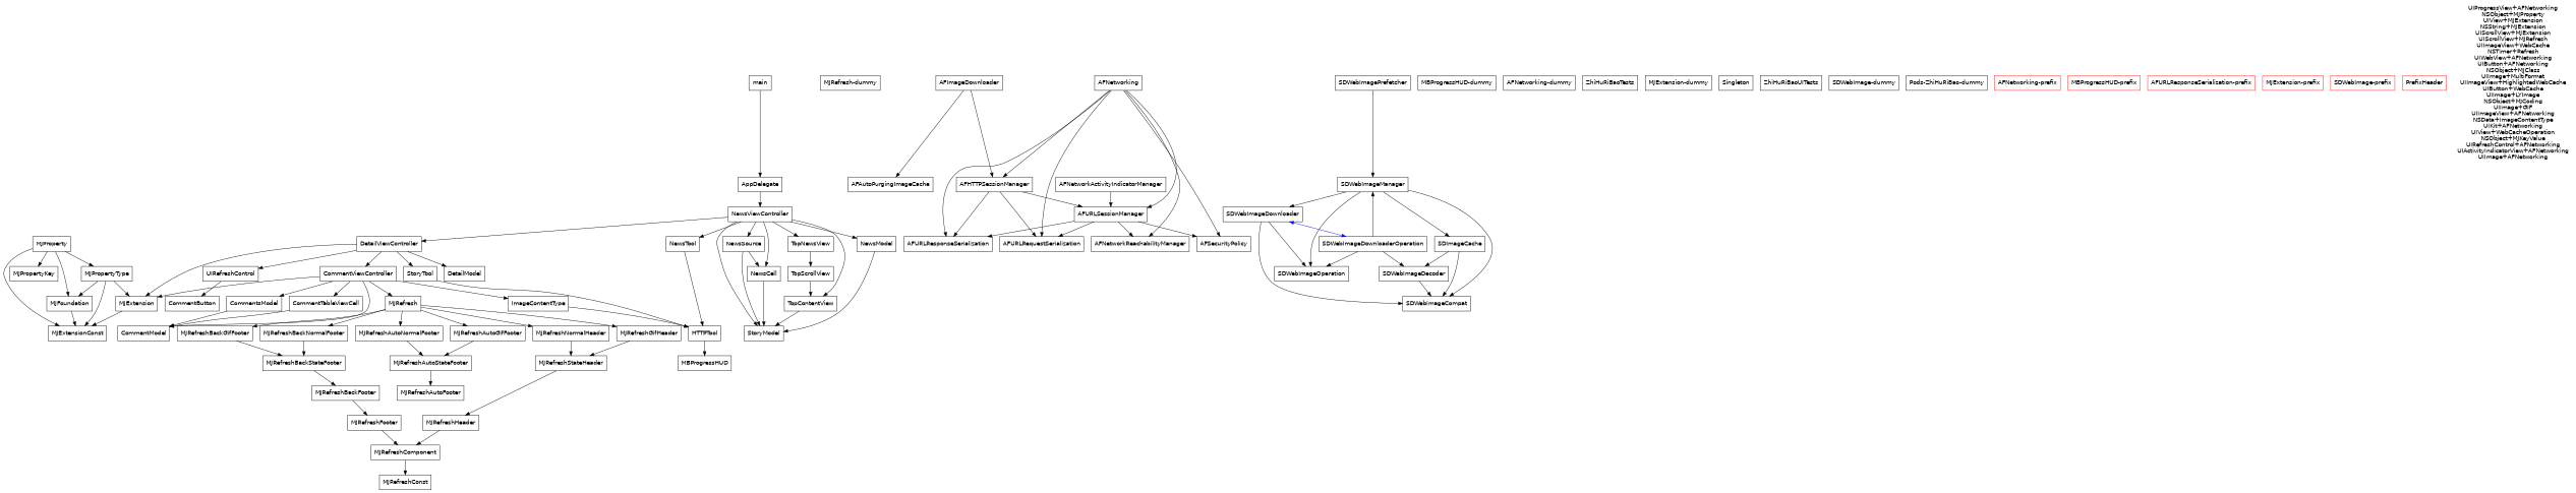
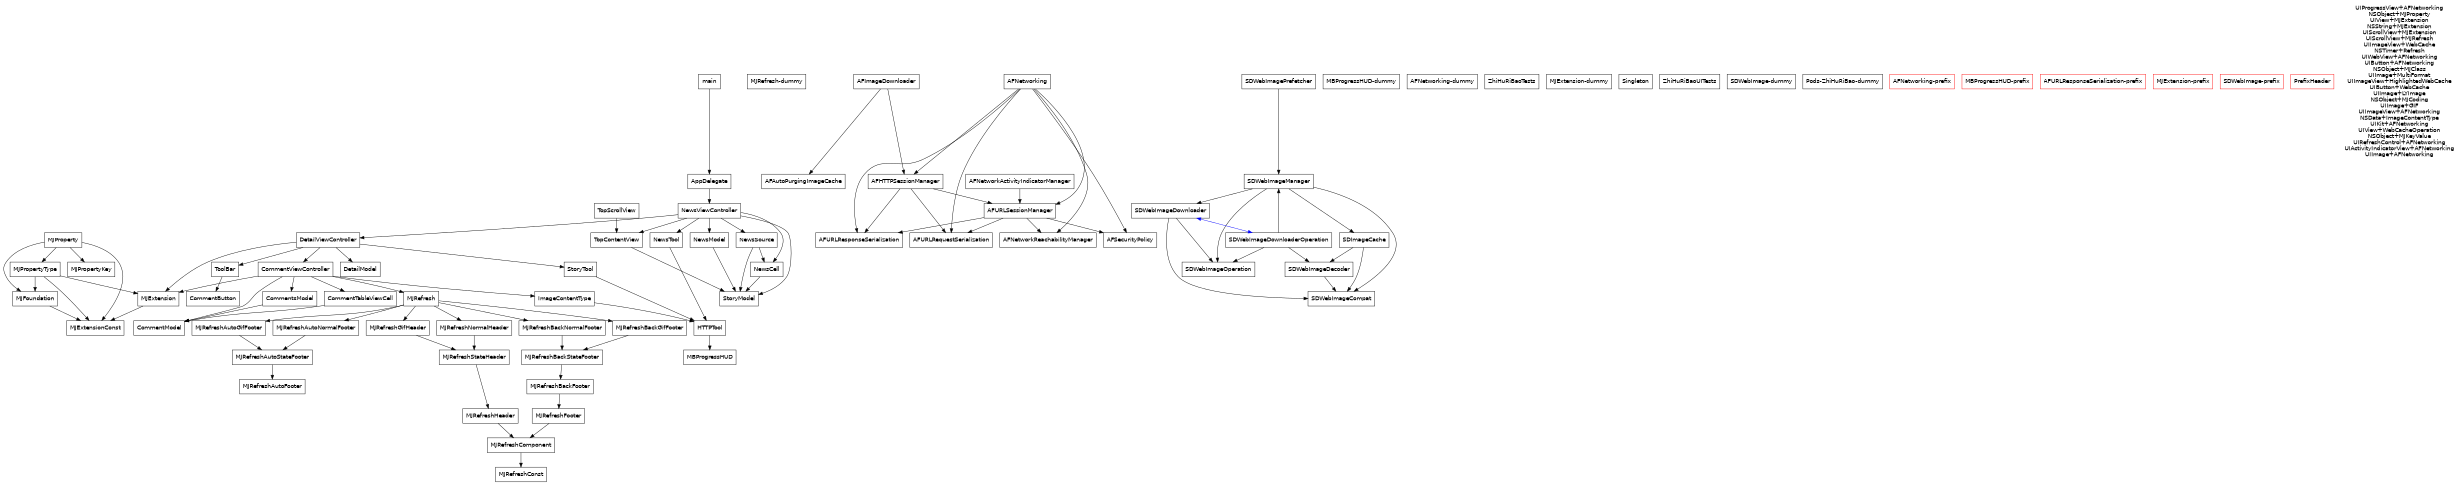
  digraph {
    fontname="DejaVu Sans"
    node [fontname="DejaVu Sans" shape=box]
    edge [fontname="DejaVu Sans"]
    MJRefreshFooter
    MJRefreshComponent
    MJRefreshConst
    "MJRefresh-dummy"
    AFNetworkActivityIndicatorManager
    AFURLSessionManager
    AFSecurityPolicy
    AFURLRequestSerialization
    AFURLResponseSerialization
    AFNetworkReachabilityManager
    MJRefreshBackGifFooter
    MJRefreshBackStateFooter
    MJRefreshBackFooter
    CommentTableViewCell
    CommentModel
    MJExtension
    MJExtensionConst
    SDWebImageDecoder
    SDWebImageCompat
    MJRefreshBackNormalFooter
    "MBProgressHUD-dummy"
    TopScrollView
    TopContentView
    StoryModel
    SDWebImageDownloaderOperation
    SDWebImageOperation
    SDWebImageManager
    SDWebImageDownloader
    SDImageCache
    MJRefreshAutoNormalFooter
    MJRefreshAutoStateFooter
    MJRefreshAutoFooter
    MJRefreshHeader
    n34 [label=ImageContentType]
    HTTPTool
    MBProgressHUD
    MJProperty
    MJPropertyKey
    MJPropertyType
    MJFoundation
    "AFNetworking-dummy"
    NewsCell
    DetailViewController
    StoryTool
    CommentViewController
    DetailModel
-   ToolBar [label=UIRefreshControl]
+   ToolBar
    CommentsModel
    MJRefresh
    CommentButton
    MJRefreshNormalHeader
    MJRefreshAutoGifFooter
    MJRefreshGifHeader
    AFImageDownloader
    AFHTTPSessionManager
    AFAutoPurgingImageCache
    ZhiHuRiBaoTests
    AFNetworking
    "MJExtension-dummy"
    main
    AppDelegate
    NewsViewController
-   TopNewsView
    NewsTool
    NewsModel
    NewsSource
    MJRefreshStateHeader
    SDWebImagePrefetcher
    Singleton
    ZhiHuRiBaoUITests
    "SDWebImage-dummy"
    "Pods-ZhiHuRiBao-dummy"
    "AFNetworking-prefix" [color=red]
    "MBProgressHUD-prefix" [color=red]
    n75 [color=red label="AFURLResponseSerialization-prefix"]
    "MJExtension-prefix" [color=red]
    "SDWebImage-prefix" [color=red]
    PrefixHeader [color=red]
    n79 [label="UIProgressView+AFNetworking\nNSObject+MJProperty\nUIView+MJExtension\nNSString+MJExtension\nUIScrollView+MJExtension\nUIScrollView+MJRefresh\nUIImageView+WebCache\nNSTimer+Refresh\nUIWebView+AFNetworking\nUIButton+AFNetworking\nNSObject+MJClass\nUIImage+MultiFormat\nUIImageView+HighlightedWebCache\nUIButton+WebCache\nUIImage+LYImage\nNSObject+MJCoding\nUIImage+GIF\nUIImageView+AFNetworking\nNSData+ImageContentType\nUIKit+AFNetworking\nUIView+WebCacheOperation\nNSObject+MJKeyValue\nUIRefreshControl+AFNetworking\nUIActivityIndicatorView+AFNetworking\nUIImage+AFNetworking" shape=plaintext]
    MJRefreshFooter -> MJRefreshComponent
    MJRefreshComponent -> MJRefreshConst
    AFNetworkActivityIndicatorManager -> AFURLSessionManager
    AFURLSessionManager -> AFSecurityPolicy
    AFURLSessionManager -> AFURLRequestSerialization
    AFURLSessionManager -> AFURLResponseSerialization
    AFURLSessionManager -> AFNetworkReachabilityManager
    MJRefreshBackGifFooter -> MJRefreshBackStateFooter
    MJRefreshBackStateFooter -> MJRefreshBackFooter
    MJRefreshBackFooter -> MJRefreshFooter
    CommentTableViewCell -> CommentModel
    MJExtension -> MJExtensionConst
    SDWebImageDecoder -> SDWebImageCompat
    MJRefreshBackNormalFooter -> MJRefreshBackStateFooter
    TopScrollView -> TopContentView
    TopContentView -> StoryModel
    SDWebImageDownloaderOperation -> SDWebImageDecoder
    SDWebImageDownloaderOperation -> SDWebImageOperation
    SDWebImageDownloaderOperation -> SDWebImageManager
    SDWebImageManager -> SDWebImageCompat
    SDWebImageManager -> SDWebImageOperation
    SDWebImageManager -> SDWebImageDownloader
    SDWebImageManager -> SDImageCache
    SDWebImageDownloader -> SDWebImageCompat
    SDWebImageDownloader -> SDWebImageDownloaderOperation [color=blue dir=both]
    SDWebImageDownloader -> SDWebImageOperation
    SDImageCache -> SDWebImageDecoder
    SDImageCache -> SDWebImageCompat
    MJRefreshAutoNormalFooter -> MJRefreshAutoStateFooter
    MJRefreshAutoStateFooter -> MJRefreshAutoFooter
    MJRefreshHeader -> MJRefreshComponent
    n34 -> HTTPTool
    HTTPTool -> MBProgressHUD
    MJProperty -> MJExtensionConst
    MJProperty -> MJPropertyKey
    MJProperty -> MJPropertyType
    MJProperty -> MJFoundation
    MJPropertyType -> MJExtension
    MJPropertyType -> MJExtensionConst
    MJPropertyType -> MJFoundation
    MJFoundation -> MJExtensionConst
    NewsCell -> StoryModel
    DetailViewController -> MJExtension
    DetailViewController -> StoryTool
    DetailViewController -> CommentViewController
    DetailViewController -> DetailModel
    DetailViewController -> ToolBar
    StoryTool -> HTTPTool
    CommentViewController -> CommentTableViewCell
    CommentViewController -> CommentModel
    CommentViewController -> MJExtension
    CommentViewController -> n34
    CommentViewController -> CommentsModel
    CommentViewController -> MJRefresh
    ToolBar -> CommentButton
    CommentsModel -> CommentModel
    MJRefresh -> MJRefreshBackGifFooter
    MJRefresh -> MJRefreshBackNormalFooter
    MJRefresh -> MJRefreshAutoNormalFooter
    MJRefresh -> MJRefreshNormalHeader
    MJRefresh -> MJRefreshAutoGifFooter
    MJRefresh -> MJRefreshGifHeader
    MJRefreshNormalHeader -> MJRefreshStateHeader
    MJRefreshAutoGifFooter -> MJRefreshAutoStateFooter
    MJRefreshGifHeader -> MJRefreshStateHeader
    AFImageDownloader -> AFHTTPSessionManager
    AFImageDownloader -> AFAutoPurgingImageCache
    AFHTTPSessionManager -> AFURLSessionManager
    AFHTTPSessionManager -> AFURLRequestSerialization
    AFHTTPSessionManager -> AFURLResponseSerialization
    AFNetworking -> AFURLSessionManager
    AFNetworking -> AFSecurityPolicy
    AFNetworking -> AFURLRequestSerialization
    AFNetworking -> AFURLResponseSerialization
    AFNetworking -> AFNetworkReachabilityManager
    AFNetworking -> AFHTTPSessionManager
    main -> AppDelegate
    AppDelegate -> NewsViewController
    NewsViewController -> TopContentView
    NewsViewController -> StoryModel
    NewsViewController -> NewsCell
    NewsViewController -> DetailViewController
-   NewsViewController -> TopNewsView
    NewsViewController -> NewsTool
    NewsViewController -> NewsModel
    NewsViewController -> NewsSource
-   TopNewsView -> TopScrollView
    NewsTool -> HTTPTool
    NewsModel -> StoryModel
    NewsSource -> StoryModel
    NewsSource -> NewsCell
    MJRefreshStateHeader -> MJRefreshHeader
    SDWebImagePrefetcher -> SDWebImageManager
  }
